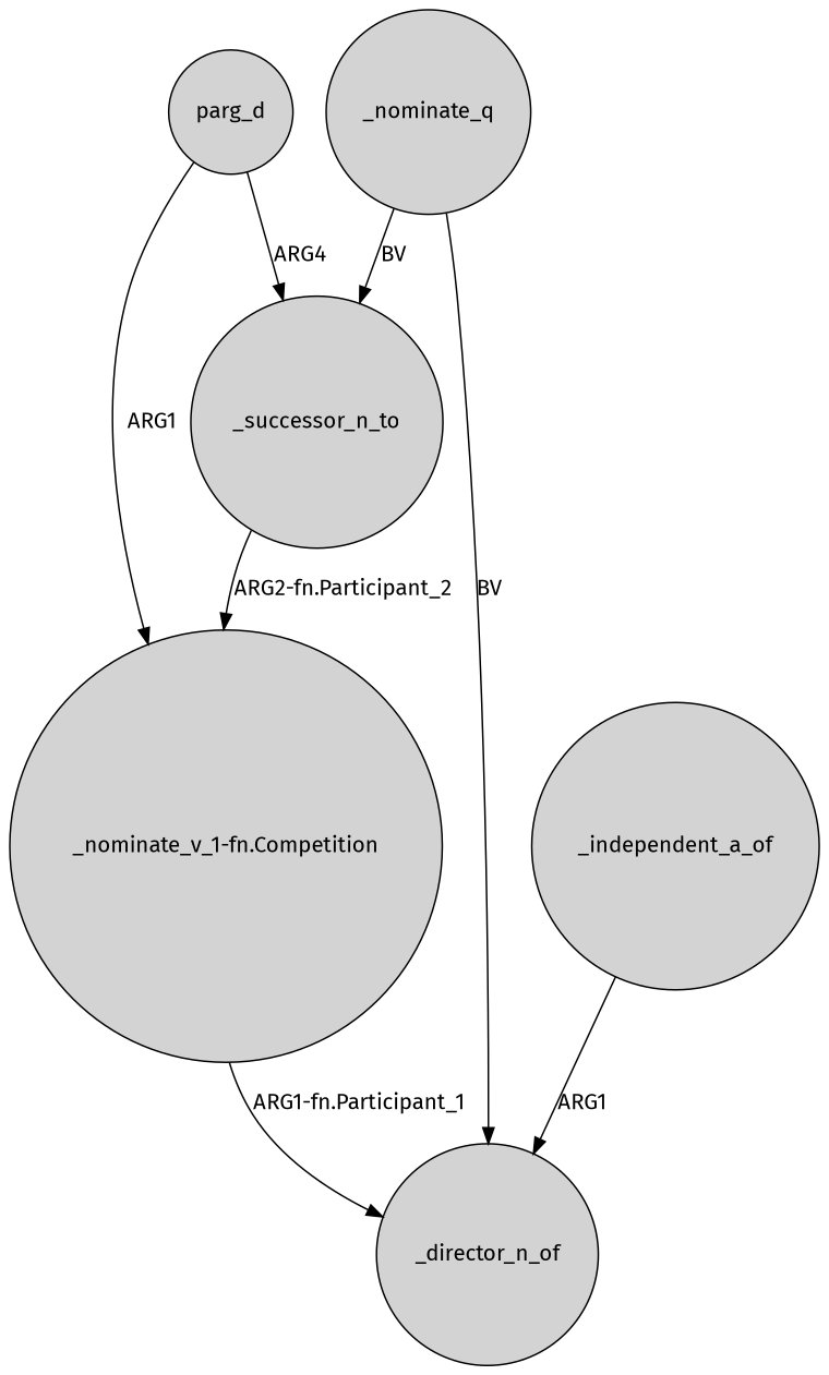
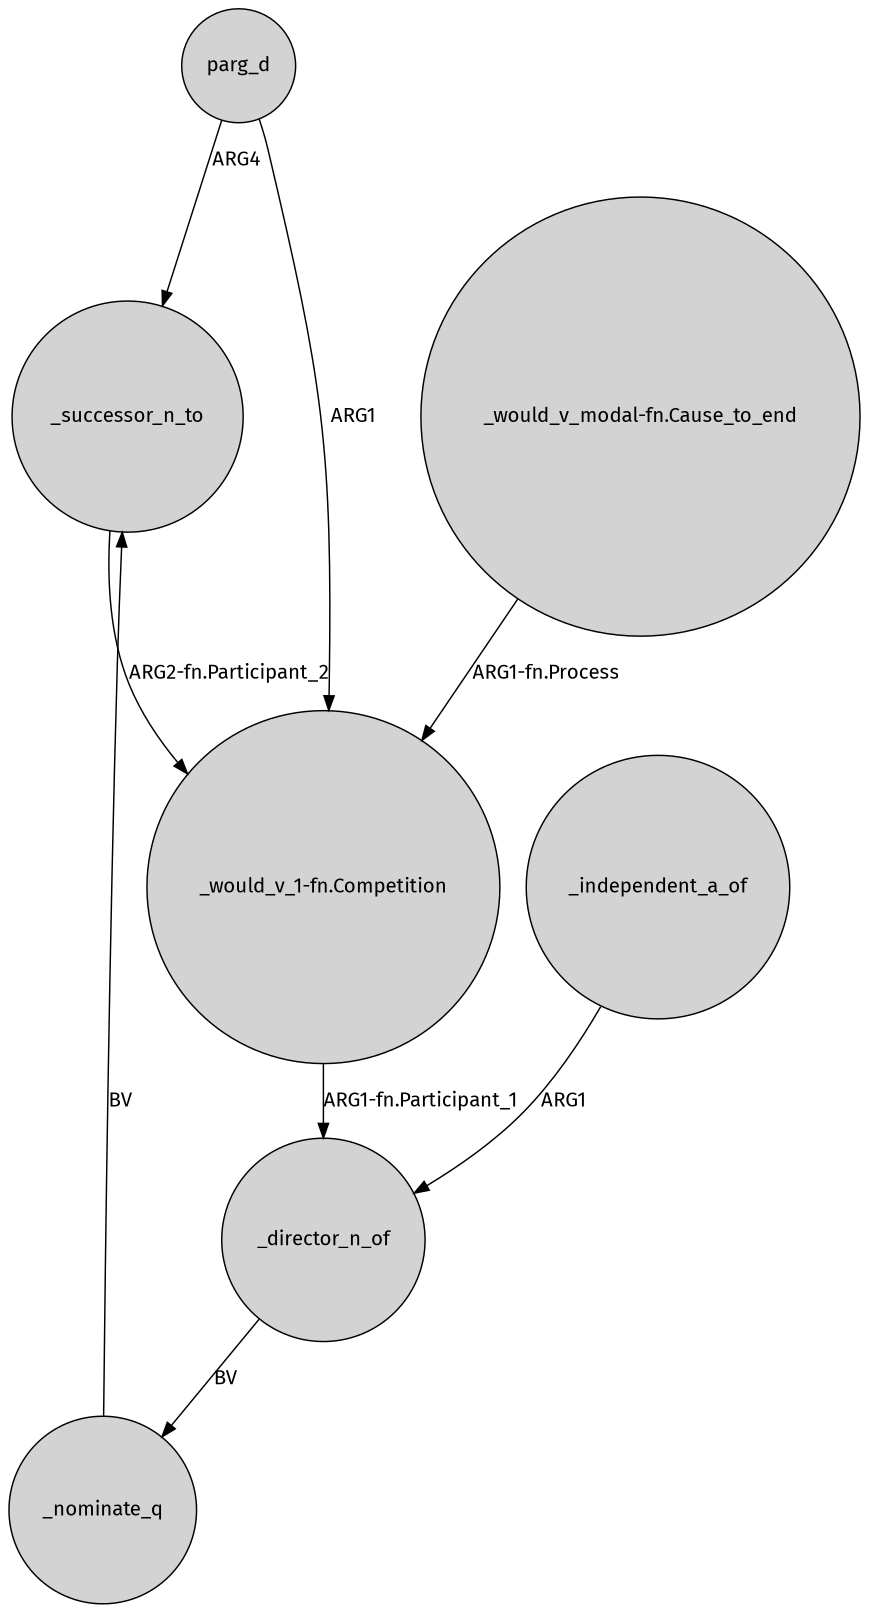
  digraph {
    fontname="Fira Sans"
    node [fontname="Fira Sans" shape=circle style=filled]
    edge [fontname="Fira Sans"]
    parg_d
    _successor_n_to
-   "_nominate_v_1-fn.Competition"
+   "_nominate_v_1-fn.Competition" [label="_would_v_1-fn.Competition"]
    _director_n_of
+   "_would_v_modal-fn.Cause_to_end"
    n6 [label=_nominate_q]
    _independent_a_of
    parg_d -> _successor_n_to [label=ARG4]
    parg_d -> "_nominate_v_1-fn.Competition" [label=ARG1]
    _successor_n_to -> "_nominate_v_1-fn.Competition" [label="ARG2-fn.Participant_2"]
    "_nominate_v_1-fn.Competition" -> _director_n_of [label="ARG1-fn.Participant_1"]
+   "_would_v_modal-fn.Cause_to_end" -> "_nominate_v_1-fn.Competition" [label="ARG1-fn.Process"]
    n6 -> _successor_n_to [label=BV]
-   n6 -> _director_n_of [label=BV]
+   _director_n_of -> n6 [label=BV]
    _independent_a_of -> _director_n_of [label=ARG1]
  }
